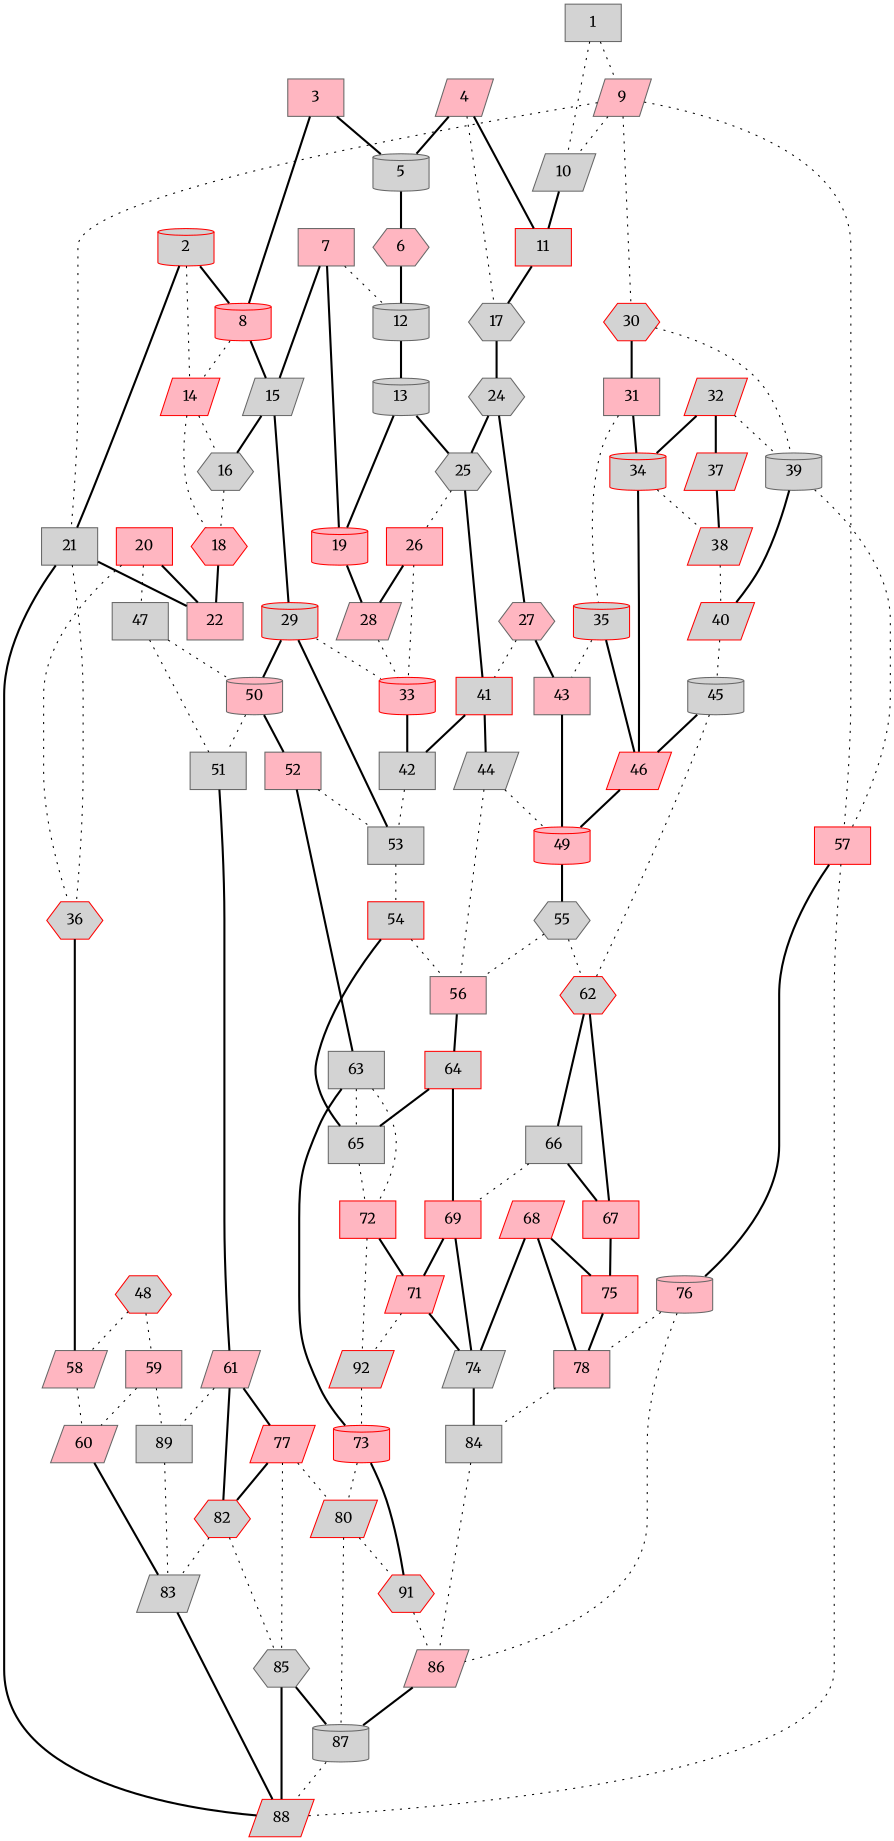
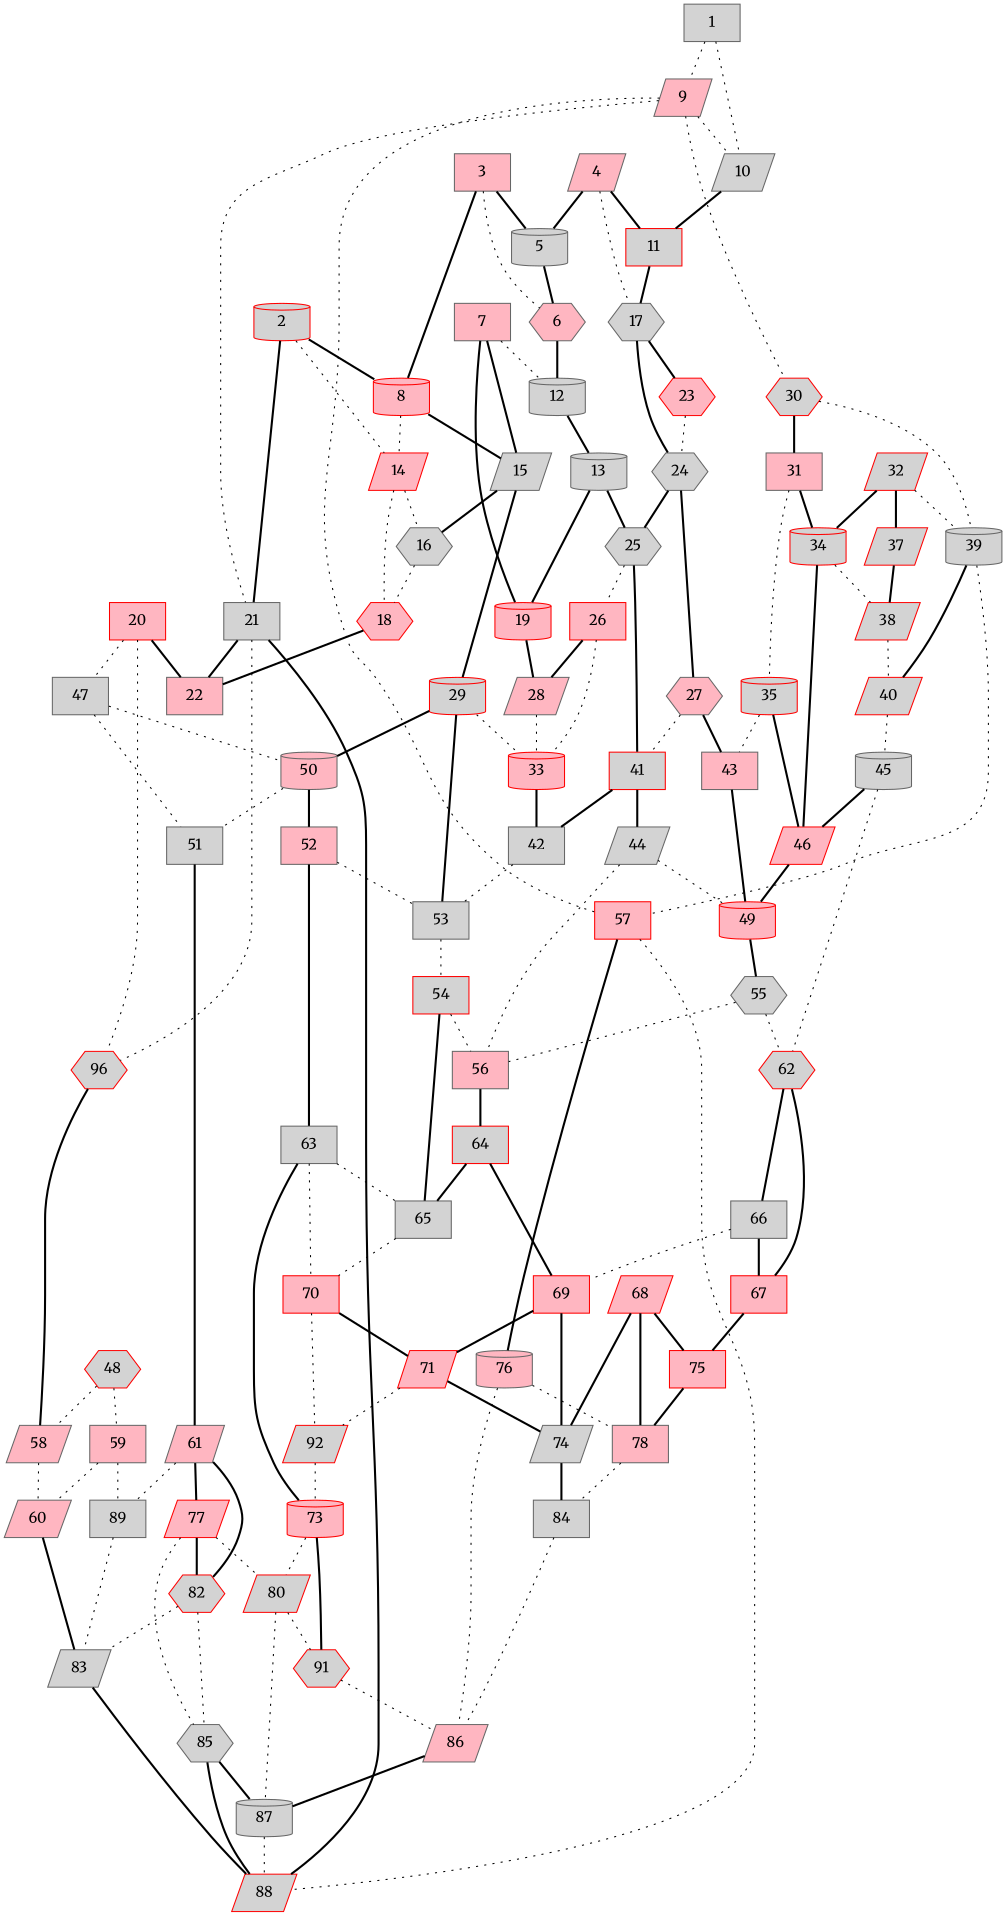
  graph {
    fontname=Merriweather
    node [color=gray40 fillcolor=lightgrey fontname=Merriweather shape=box style=filled]
    edge [fontname=Merriweather style=bold weight=1.0]
    9 [fillcolor=lightpink shape=parallelogram]
    1
    10 [shape=parallelogram]
    21
    30 [color=red shape=hexagon]
    57 [color=red fillcolor=lightpink]
    11 [color=red]
    2 [color=red shape=cylinder]
    8 [color=red fillcolor=lightpink shape=cylinder]
    14 [color=red fillcolor=lightpink shape=parallelogram]
    15 [shape=parallelogram]
    16 [shape=hexagon]
    18 [color=red fillcolor=lightpink shape=hexagon]
    22 [fillcolor=lightpink]
-   36 [color=red shape=hexagon]
+   36 [color=red shape=hexagon label=96]
    88 [color=red shape=parallelogram]
    3 [fillcolor=lightpink]
    5 [shape=cylinder]
    6 [fillcolor=lightpink shape=hexagon]
    12 [shape=cylinder]
    4 [fillcolor=lightpink shape=parallelogram]
    17 [shape=hexagon]
+   23 [color=red fillcolor=lightpink shape=hexagon]
    24 [shape=hexagon]
    13 [shape=cylinder]
    7 [fillcolor=lightpink]
    19 [color=red fillcolor=lightpink shape=cylinder]
    29 [color=red shape=cylinder]
    28 [fillcolor=lightpink shape=parallelogram]
    31 [fillcolor=lightpink]
    39 [shape=cylinder]
    76 [fillcolor=lightpink shape=cylinder]
    25 [shape=hexagon]
    26 [color=red fillcolor=lightpink]
    41 [color=red]
    33 [color=red fillcolor=lightpink shape=cylinder]
    50 [fillcolor=lightpink shape=cylinder]
    53
    27 [fillcolor=lightpink shape=hexagon]
    20 [color=red fillcolor=lightpink]
    47
    58 [fillcolor=lightpink shape=parallelogram]
    51
    43 [fillcolor=lightpink]
    42
    44 [shape=parallelogram]
    49 [color=red fillcolor=lightpink shape=cylinder]
    52 [fillcolor=lightpink]
    54 [color=red]
    34 [color=red shape=cylinder]
    35 [color=red shape=cylinder]
    40 [color=red shape=parallelogram]
    38 [color=red shape=parallelogram]
    46 [color=red fillcolor=lightpink shape=parallelogram]
    32 [color=red shape=parallelogram]
    37 [color=red shape=parallelogram]
    60 [fillcolor=lightpink shape=parallelogram]
    45 [shape=cylinder]
    62 [color=red shape=hexagon]
    56 [fillcolor=lightpink]
    55 [shape=hexagon]
    64 [color=red]
    66
    67 [color=red fillcolor=lightpink]
    48 [color=red shape=hexagon]
    59 [fillcolor=lightpink]
    61 [fillcolor=lightpink shape=parallelogram]
    n68 [label=89]
    63
    77 [color=red fillcolor=lightpink shape=parallelogram]
    82 [color=red shape=hexagon]
    65
-   70 [color=red fillcolor=lightpink label=72]
+   70 [color=red fillcolor=lightpink]
    73 [color=red fillcolor=lightpink shape=cylinder]
    69 [color=red fillcolor=lightpink]
    78 [fillcolor=lightpink]
    86 [fillcolor=lightpink shape=parallelogram]
    83 [shape=parallelogram]
    80 [color=red shape=parallelogram]
    85 [shape=hexagon]
    75 [color=red fillcolor=lightpink]
    71 [color=red fillcolor=lightpink shape=parallelogram]
    n83 [color=red label=92 shape=parallelogram]
    n84 [color=red label=91 shape=hexagon]
    74 [shape=parallelogram]
    68 [color=red fillcolor=lightpink shape=parallelogram]
    84
    87 [shape=cylinder]
    9 -- 10 [style=dotted]
    9 -- 21 [style=dotted]
    9 -- 30 [style=dotted]
    9 -- 57 [style=dotted]
    1 -- 9 [style=dotted]
    1 -- 10 [style=dotted]
    10 -- 11 [weight=2.0]
    21 -- 22
    21 -- 36 [style=dotted]
    21 -- 88
    30 -- 31
    30 -- 39 [style=dotted]
    57 -- 88 [style=dotted]
    57 -- 76
    11 -- 17
    2 -- 21
    2 -- 8
    2 -- 14 [style=dotted]
    8 -- 14 [style=dotted]
    8 -- 15
    14 -- 16 [style=dotted]
    14 -- 18 [style=dotted]
    15 -- 16
    15 -- 29
    16 -- 18 [style=dotted]
    18 -- 22 [weight=2.0]
    36 -- 58 [weight=2.0]
    3 -- 8
    3 -- 5
+   3 -- 6 [style=dotted]
    5 -- 6
    6 -- 12 [weight=2.0]
    12 -- 13
    4 -- 11
    4 -- 5
    4 -- 17 [style=dotted]
+   17 -- 23
    17 -- 24
+   23 -- 24 [style=dotted]
    24 -- 25
    24 -- 27
    13 -- 19
    13 -- 25
    7 -- 15
    7 -- 12 [style=dotted]
    7 -- 19
    19 -- 28 [weight=2.0]
    29 -- 33 [style=dotted]
    29 -- 50
    29 -- 53
    28 -- 33 [style=dotted]
    31 -- 34
    31 -- 35 [style=dotted]
    39 -- 57 [style=dotted]
    39 -- 40
    76 -- 78 [style=dotted]
    76 -- 86 [style=dotted]
    25 -- 26 [style=dotted]
    25 -- 41
    26 -- 28
    26 -- 33 [style=dotted]
    41 -- 42
    41 -- 44
    33 -- 42
    50 -- 51 [style=dotted]
    50 -- 52
    53 -- 54 [style=dotted]
    27 -- 41 [style=dotted]
    27 -- 43
    20 -- 22
    20 -- 36 [style=dotted]
    20 -- 47 [style=dotted]
    47 -- 50 [style=dotted]
    47 -- 51 [style=dotted]
    58 -- 60 [style=dotted]
    51 -- 61
    43 -- 49
    42 -- 53 [style=dotted]
    44 -- 49 [style=dotted]
    44 -- 56 [style=dotted]
    49 -- 55
    52 -- 53 [style=dotted]
    52 -- 63
    54 -- 56 [style=dotted]
    54 -- 65
    34 -- 38 [style=dotted]
    34 -- 46
    35 -- 43 [style=dotted weight=2.0]
    35 -- 46
    40 -- 45 [style=dotted]
    38 -- 40 [style=dotted]
    46 -- 49
    32 -- 39 [style=dotted]
    32 -- 34
    32 -- 37 [weight=2.0]
    37 -- 38 [weight=2.0]
    60 -- 83
    45 -- 46
    45 -- 62 [style=dotted]
    62 -- 66
    62 -- 67
    56 -- 64
    55 -- 62 [style=dotted]
    55 -- 56 [style=dotted]
    64 -- 65
    64 -- 69
    66 -- 67
    66 -- 69 [style=dotted]
    67 -- 75 [weight=2.0]
    48 -- 58 [style=dotted]
    48 -- 59 [style=dotted]
    59 -- 60 [style=dotted]
    59 -- n68 [style=dotted weight=2.0]
    61 -- n68 [style=dotted]
    61 -- 77
    61 -- 82
    n68 -- 83 [style=dotted]
    63 -- 65 [style=dotted]
    63 -- 70 [style=dotted]
    63 -- 73
    77 -- 82
    77 -- 80 [style=dotted]
    77 -- 85 [style=dotted]
    82 -- 83 [style=dotted]
    82 -- 85 [style=dotted]
    65 -- 70 [style=dotted]
    70 -- 71
    70 -- n83 [style=dotted]
    73 -- 80 [style=dotted]
    73 -- n84
    69 -- 71
    69 -- 74
    78 -- 84 [style=dotted]
    86 -- 87
    83 -- 88
    80 -- n84 [style=dotted]
    80 -- 87 [style=dotted]
    85 -- 88
    85 -- 87
    75 -- 78
    71 -- n83 [style=dotted]
    71 -- 74
    n83 -- 73 [style=dotted]
    n84 -- 86 [style=dotted]
    74 -- 84
    68 -- 78
    68 -- 75
    68 -- 74
    84 -- 86 [style=dotted]
    87 -- 88 [style=dotted]
  }
